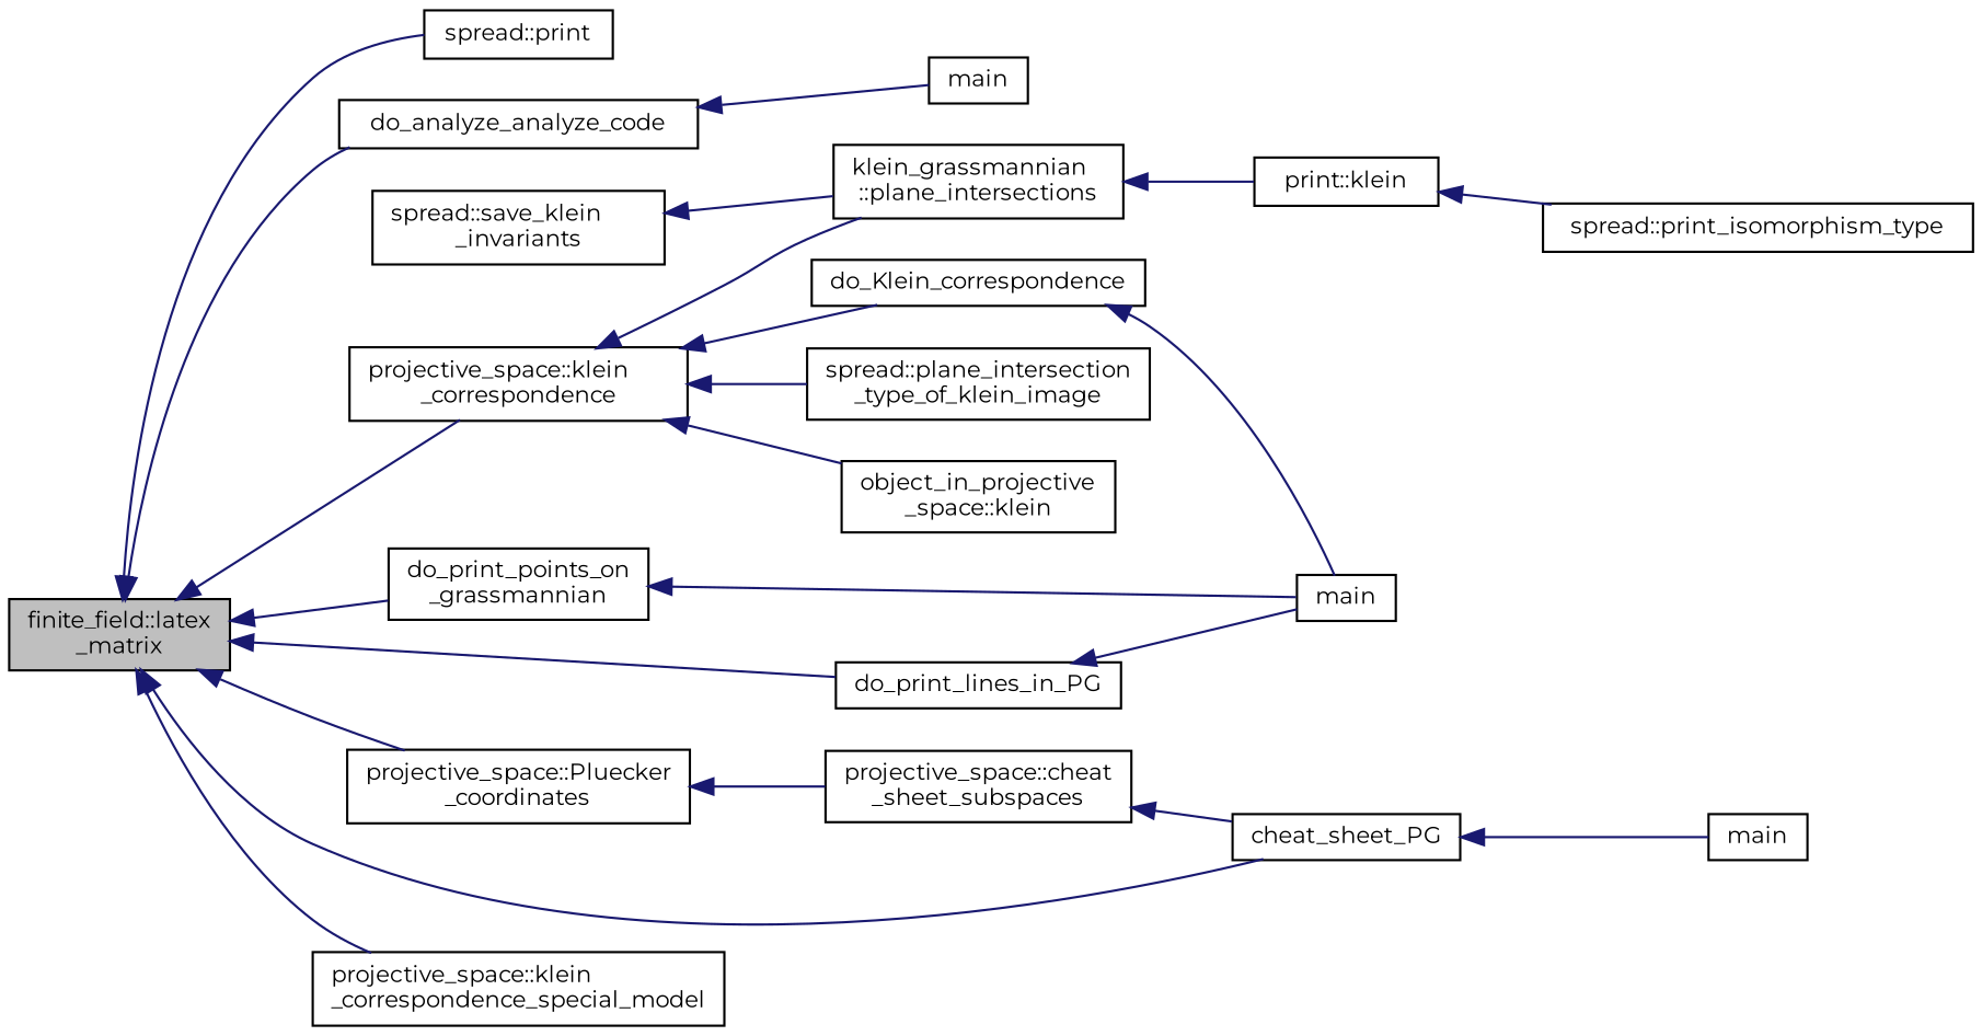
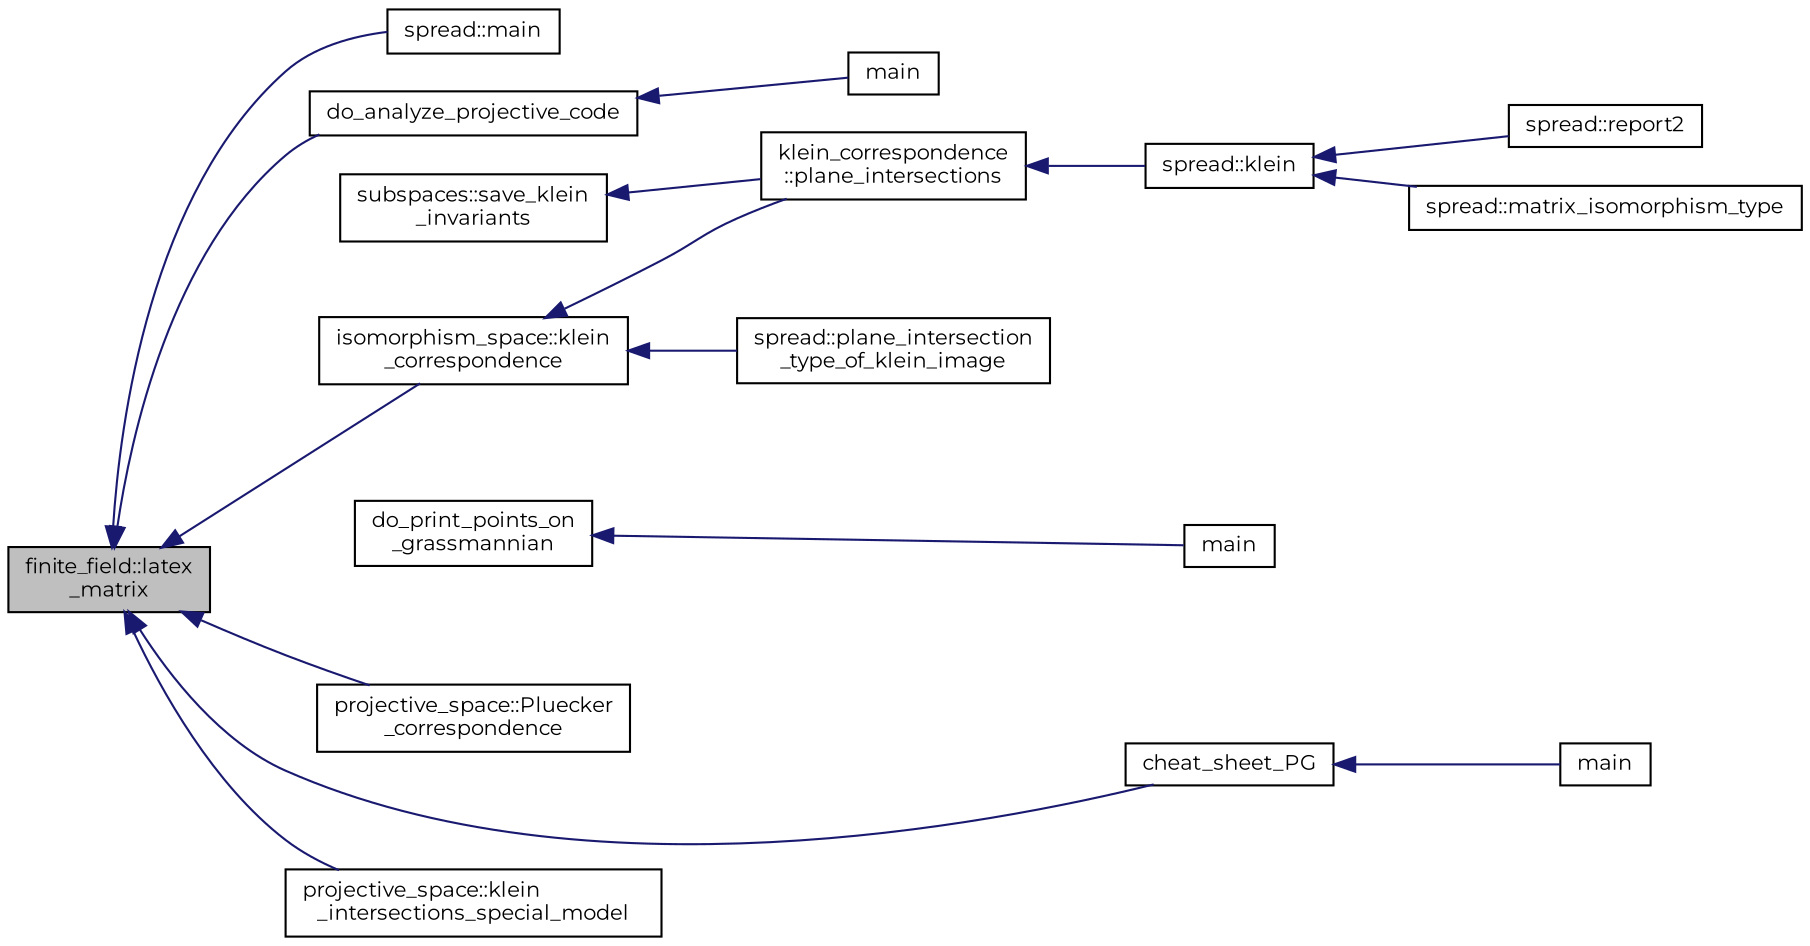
  digraph {
    fontname=Montserrat
    rankdir=LR
    node [color=black fillcolor=white fontname=Montserrat fontsize=10 shape=record style=filled]
    edge [color=midnightblue dir=back fontname=Montserrat fontsize=10 labelfontname=Helvetica labelfontsize=10 style=solid]
    n1 [fillcolor=grey75 fontcolor=black height=0.2 label="finite_field::latex\l_matrix" width=0.4]
-   n2 [height=0.2 label=do_analyze_analyze_code width=0.4]
-   n3 [height=0.2 label=do_print_lines_in_PG width=0.4]
+   n2 [height=0.2 label=do_analyze_projective_code width=0.4]
    n4 [height=0.2 label="do_print_points_on\l_grassmannian" width=0.4]
-   n5 [height=0.2 label="projective_space::klein\l_correspondence" width=0.4]
-   n6 [height=0.2 label="projective_space::Pluecker\l_coordinates" width=0.4]
-   n7 [height=0.2 label="projective_space::klein\l_correspondence_special_model" width=0.4]
-   n8 [height=0.2 label="spread::print" width=0.4]
+   n5 [height=0.2 label="isomorphism_space::klein\l_correspondence" width=0.4]
+   n6 [height=0.2 label="projective_space::Pluecker\l_correspondence" width=0.4]
+   n7 [height=0.2 label="projective_space::klein\l_intersections_special_model" width=0.4]
+   n8 [height=0.2 label="spread::main" width=0.4]
    n9 [height=0.2 label=cheat_sheet_PG width=0.4]
    n10 [height=0.2 label=main width=0.4]
    n11 [height=0.2 label=main width=0.4]
-   n12 [height=0.2 label=do_Klein_correspondence width=0.4]
-   n13 [height=0.2 label="klein_grassmannian\l::plane_intersections" width=0.4]
-   n14 [height=0.2 label="object_in_projective\l_space::klein" width=0.4]
+   n13 [height=0.2 label="klein_correspondence\l::plane_intersections" width=0.4]
    n15 [height=0.2 label="spread::plane_intersection\l_type_of_klein_image" width=0.4]
-   n16 [height=0.2 label="spread::print_isomorphism_type" width=0.4]
-   n17 [height=0.2 label="projective_space::cheat\l_sheet_subspaces" width=0.4]
-   n18 [height=0.2 label="print::klein" width=0.4]
-   n19 [height=0.2 label="spread::save_klein\l_invariants" width=0.4]
+   n16 [height=0.2 label="spread::matrix_isomorphism_type" width=0.4]
+   n18 [height=0.2 label="spread::klein" width=0.4]
+   n19 [height=0.2 label="subspaces::save_klein\l_invariants" width=0.4]
+   n20 [height=0.2 label="spread::report2" width=0.4]
    n21 [height=0.2 label=main width=0.4]
    n1 -> n2
-   n1 -> n3
-   n1 -> n4
    n1 -> n5
    n1 -> n6
    n1 -> n7
    n1 -> n8
    n1 -> n9
    n2 -> n10
-   n3 -> n11
    n4 -> n11
-   n5 -> n12
    n5 -> n13
-   n5 -> n14
    n5 -> n15
-   n6 -> n17
    n9 -> n21
-   n12 -> n11
    n13 -> n18
-   n17 -> n9
    n18 -> n16
+   n18 -> n20
    n19 -> n13
  }
